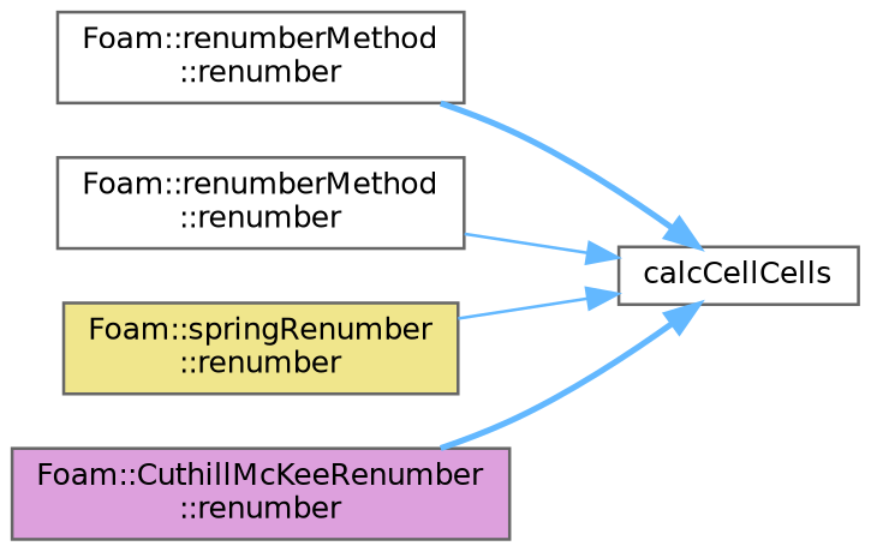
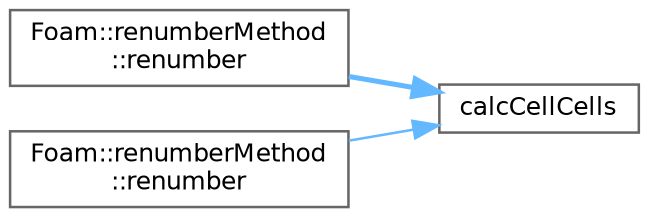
  digraph {
    rankdir=RL
    node [color=grey40 fillcolor=white fontname=Helvetica fontsize=10 shape=box style=filled]
    edge [color=steelblue1 dir=back fontname=Helvetica fontsize=10 labelfontname=Helvetica labelfontsize=10 style=bold]
    n1 [color=gray40 fontcolor=black height=0.2 label=calcCellCells width=0.4]
    n2 [height=0.2 label="Foam::renumberMethod\l::renumber" width=0.4]
    n3 [height=0.2 label="Foam::renumberMethod\l::renumber" width=0.4]
-   n4 [fillcolor=khaki height=0.2 label="Foam::springRenumber\l::renumber" width=0.4]
-   n5 [fillcolor=plum height=0.2 label="Foam::CuthillMcKeeRenumber\l::renumber" width=0.4]
    n1 -> n2
    n1 -> n3 [style=solid]
-   n1 -> n4 [style=solid]
-   n1 -> n5
  }
